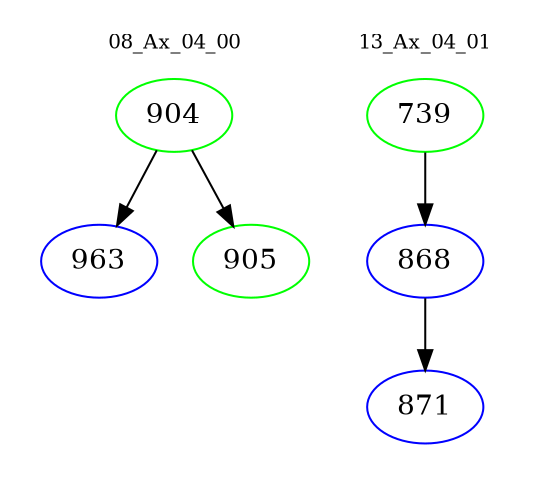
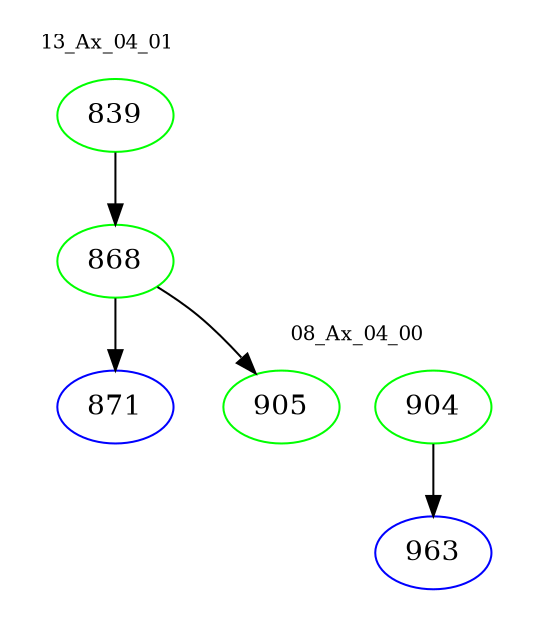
  digraph {
    node [color=green]
    edge [color=black]
    n1 [label=904]
    n2 [color=blue label=963]
    n3 [label=905]
-   n4 [color=blue label=868]
-   n5 [label=739]
+   n4 [label=868]
+   n5 [label=839]
    n6 [color=blue label=871]
    subgraph cluster_1 {
      color=white
      fontsize=10
      label="08_Ax_04_00"
      n1
      n2
      n3
    }
    subgraph cluster_2 {
      color=white
      fontsize=10
      label="13_Ax_04_01"
      n4
      n5
      n6
    }
    n1 -> n2
-   n1 -> n3
+   n4 -> n3
    n4 -> n6
    n5 -> n4
  }
